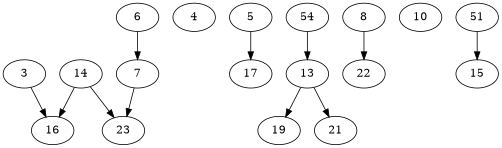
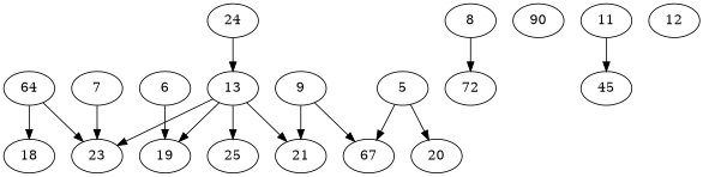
  digraph {
    node [alpha=0.06]
-   3 [alpha=0.01]
-   18 [alpha=0.01 label=16]
-   4 [alpha=0.04]
+   18 [alpha=0.01]
    5 [alpha=0.16]
-   17 [alpha=0.02]
+   17 [alpha=0.02 label=67]
+   20
    6 [alpha=0.14]
    19 [alpha=0.07]
    7 [alpha=0.12]
    23 [alpha=0.13]
    8 [alpha=0.07]
-   22 [alpha=0.13]
+   22 [alpha=0.13 label=72]
+   9 [alpha=0.13]
    21
-   10 [alpha=0.15]
-   11 [alpha=0.11 label=51]
-   15 [alpha=0.11]
+   10 [alpha=0.15 label=90]
+   11 [alpha=0.11]
+   15 [alpha=0.11 label=45]
+   12
    13 [alpha=0.09]
-   24 [label=54]
-   14 [alpha=0.17]
-   3 -> 18
+   25 [alpha=0.05]
+   24
+   14 [alpha=0.17 label=64]
    5 -> 17
-   6 -> 7
+   5 -> 20
+   6 -> 19
    7 -> 23
    8 -> 22
+   9 -> 17
+   9 -> 21
    11 -> 15
    13 -> 19
+   13 -> 23
    13 -> 21
+   13 -> 25
    24 -> 13
    14 -> 18
    14 -> 23
  }
